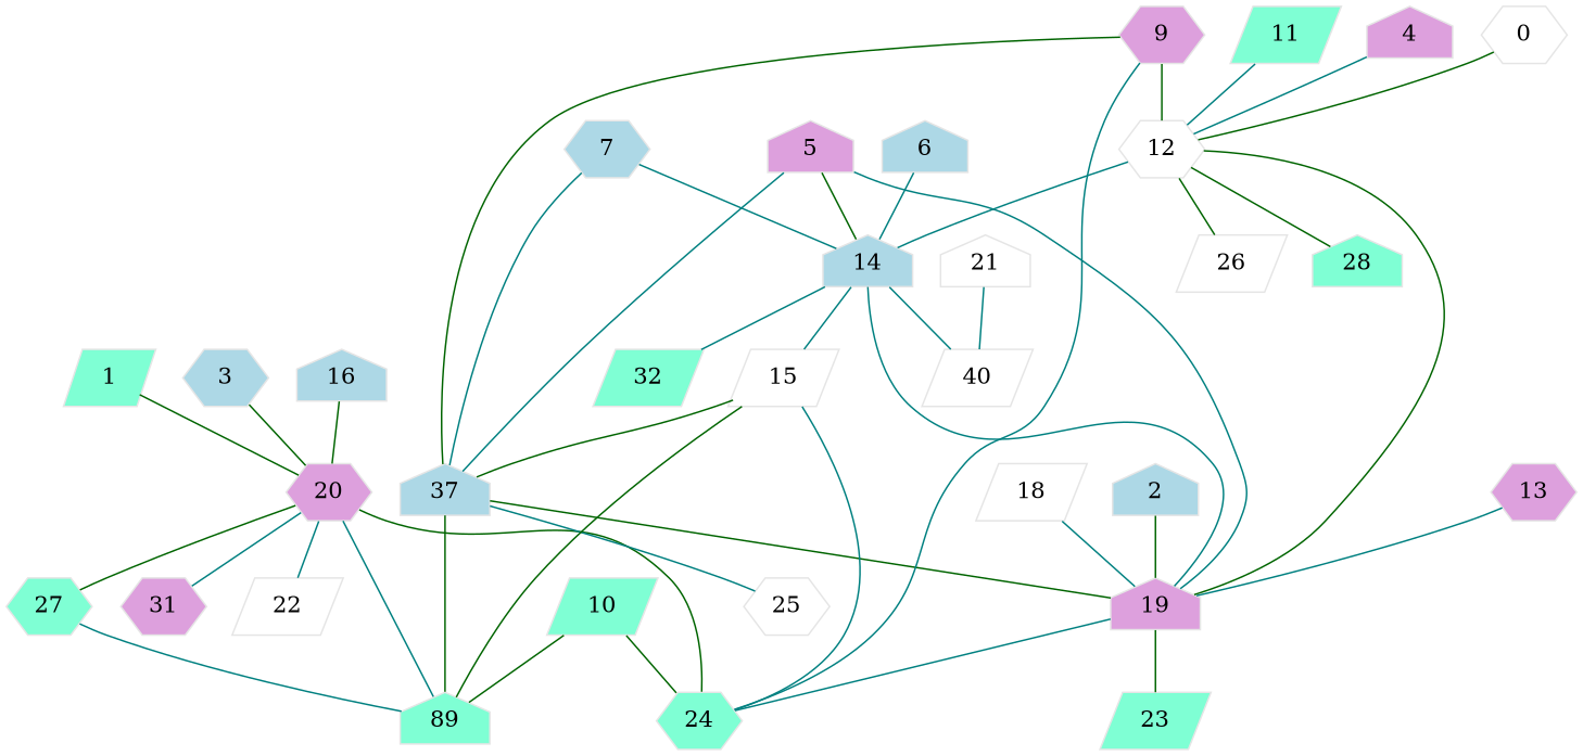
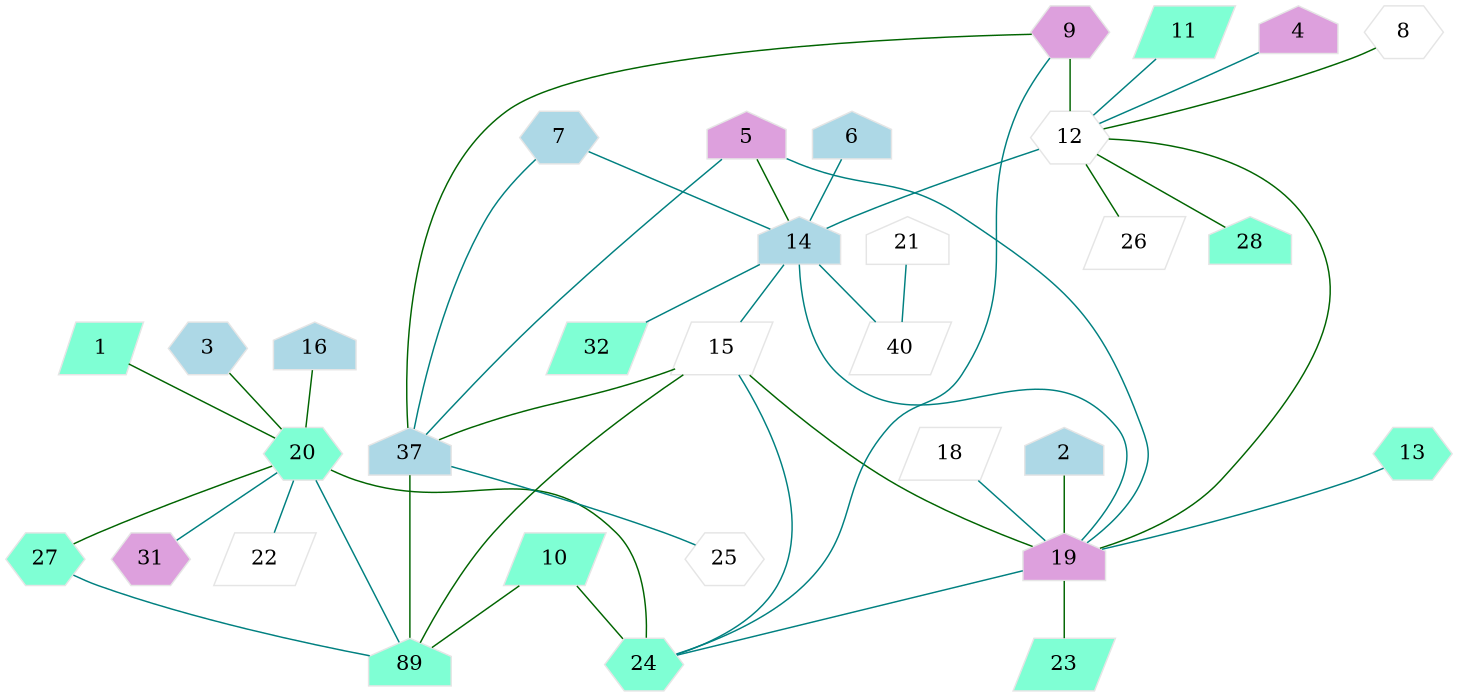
  graph {
    node [color=gray90 fillcolor=aquamarine shape=hexagon style=filled]
    edge [color=teal weight=1.0]
    1 [shape=parallelogram]
-   20 [fillcolor=plum]
+   20
    24
    n4 [label=89 shape=house]
    22 [fillcolor=white shape=parallelogram]
    27
    31 [fillcolor=plum]
    2 [fillcolor=lightblue shape=house]
    19 [fillcolor=plum shape=house]
    23 [shape=parallelogram]
    3 [fillcolor=lightblue]
    4 [fillcolor=plum shape=house]
    12 [fillcolor=white]
    14 [fillcolor=lightblue shape=house]
    26 [fillcolor=white shape=parallelogram]
    28 [shape=house]
    5 [fillcolor=plum shape=house]
    n18 [fillcolor=lightblue label=37 shape=house]
    15 [fillcolor=white shape=parallelogram]
    n20 [fillcolor=white label=40 shape=parallelogram]
    32 [shape=parallelogram]
    25 [fillcolor=white]
    6 [fillcolor=lightblue shape=house]
    7 [fillcolor=lightblue]
-   8 [fillcolor=white label=0]
+   8 [fillcolor=white]
    9 [fillcolor=plum]
    10 [shape=parallelogram]
    11 [shape=parallelogram]
-   13 [fillcolor=plum]
+   13
    16 [fillcolor=lightblue shape=house]
    18 [fillcolor=white shape=parallelogram]
    21 [fillcolor=white shape=house]
    1 -- 20 [color=darkgreen]
    20 -- 24 [color=darkgreen weight=6.0]
    20 -- n4
    20 -- 22
    20 -- 27 [color=darkgreen]
    20 -- 31
    27 -- n4
    2 -- 19 [color=darkgreen]
    19 -- 24
    19 -- 23 [color=darkgreen]
    3 -- 20 [color=darkgreen]
    4 -- 12
    12 -- 19 [color=darkgreen]
    12 -- 14 [weight=4.0]
    12 -- 26 [color=darkgreen]
    12 -- 28 [color=darkgreen]
    14 -- 19
    14 -- 15
    14 -- n20 [weight=4.0]
    14 -- 32
    5 -- 19
    5 -- 14 [color=darkgreen]
    5 -- n18
    n18 -- n4 [color=darkgreen weight=4.0]
-   n18 -- 19 [color=darkgreen]
+   15 -- 19 [color=darkgreen]
    n18 -- 25
    15 -- 24
    15 -- n4 [color=darkgreen weight=2.0]
    15 -- n18 [color=darkgreen weight=2.0]
    6 -- 14
    7 -- 14
    7 -- n18
    8 -- 12 [color=darkgreen]
    9 -- 24
    9 -- 12 [color=darkgreen weight=6.0]
    9 -- n18 [color=darkgreen]
    10 -- 24 [color=darkgreen]
    10 -- n4 [color=darkgreen]
    11 -- 12
    13 -- 19
    16 -- 20 [color=darkgreen]
    18 -- 19
    21 -- n20
  }
